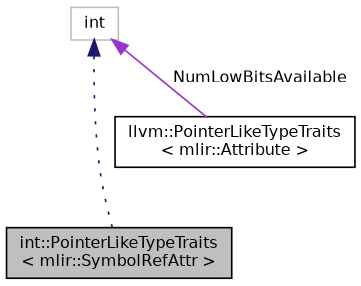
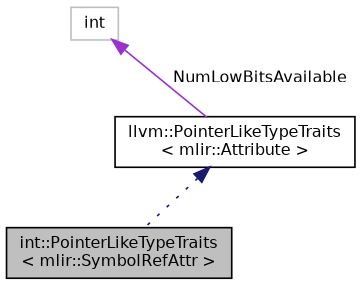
  digraph {
    node [color=black fontname=Helvetica fontsize=10 shape=record]
    edge [dir=back fontname=Helvetica fontsize=10 labelfontname=Helvetica labelfontsize=10]
    n1 [fillcolor=grey75 fontcolor=black height=0.2 label="int::PointerLikeTypeTraits\l\< mlir::SymbolRefAttr \>" style=filled width=0.4]
    n2 [height=0.2 label="llvm::PointerLikeTypeTraits\l\< mlir::Attribute \>" width=0.4]
    n3 [color=grey75 height=0.2 label=int width=0.4]
-   n3 -> n1 [color=midnightblue style=dotted]
+   n2 -> n1 [color=midnightblue style=dotted]
    n3 -> n2 [color=darkorchid3 label=" NumLowBitsAvailable" style=solid]
  }
